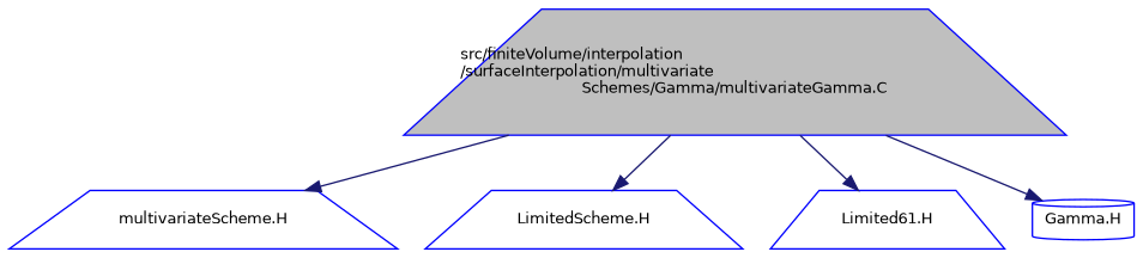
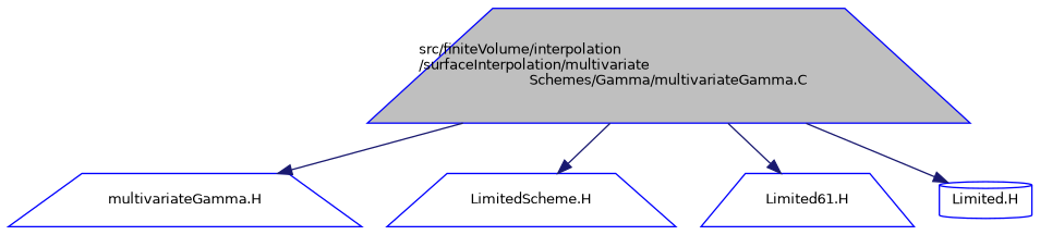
  digraph {
    node [color=blue fontname=Helvetica fontsize=10 shape=trapezium]
    edge [color=midnightblue fontname=Helvetica fontsize=10 labelfontname=Helvetica labelfontsize=10 style=solid]
    n1 [fillcolor=grey75 fontcolor=black height=0.2 label="src/finiteVolume/interpolation\l/surfaceInterpolation/multivariate\lSchemes/Gamma/multivariateGamma.C" style=filled width=0.4]
-   n2 [height=0.2 label="multivariateScheme.H" width=0.4]
+   n2 [height=0.2 label="multivariateGamma.H" width=0.4]
    n3 [height=0.2 label="LimitedScheme.H" width=0.4]
    n4 [height=0.2 label="Limited61.H" width=0.4]
-   n5 [height=0.2 label="Gamma.H" shape=cylinder width=0.4]
+   n5 [height=0.2 label="Limited.H" shape=cylinder width=0.4]
    n1 -> n2
    n1 -> n3
    n1 -> n4
    n1 -> n5
  }
